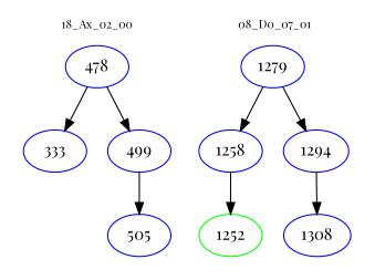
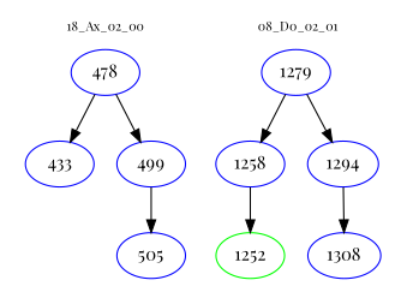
  digraph {
    fontname="Playfair Display"
    node [color=blue fontname="Playfair Display"]
    edge [color=black fontname="Playfair Display"]
    n1 [label=478]
-   n2 [label=333]
+   n2 [label=433]
    n3 [label=499]
    n4 [label=505]
    n5 [label=1279]
    n6 [label=1258]
    n7 [label=1294]
    n8 [color=green label=1252]
    n9 [label=1308]
    subgraph cluster_1 {
      color=white
      fontsize=10
      label="18_Ax_02_00"
      n1
      n2
      n3
      n4
    }
    subgraph cluster_2 {
      color=white
      fontsize=10
-     label="08_D0_07_01"
+     label="08_D0_02_01"
      n5
      n6
      n7
      n8
      n9
    }
    n1 -> n2
    n1 -> n3
    n3 -> n4
    n5 -> n6
    n5 -> n7
    n6 -> n8
    n7 -> n9
  }
